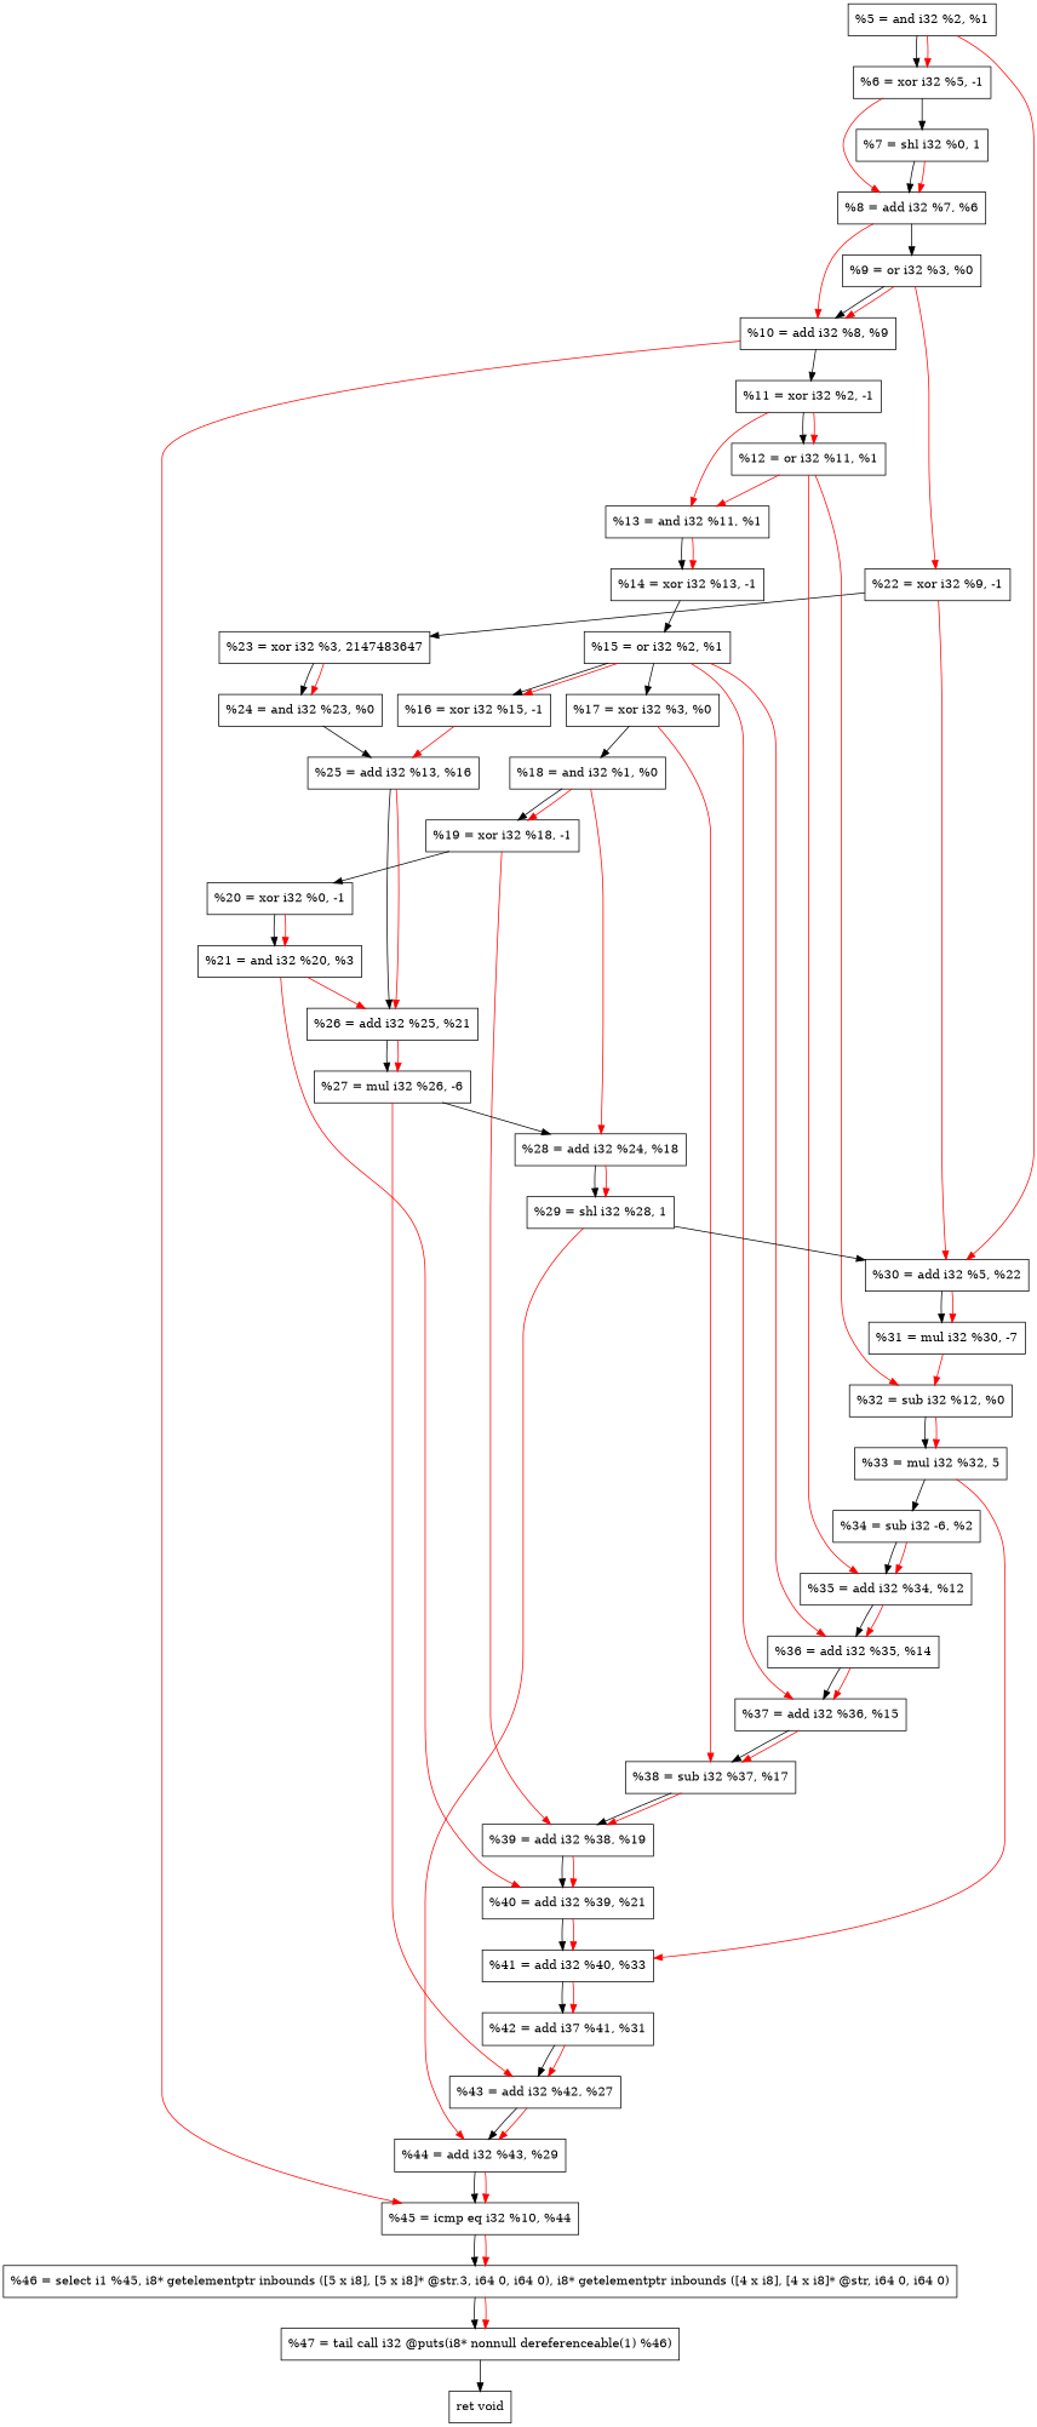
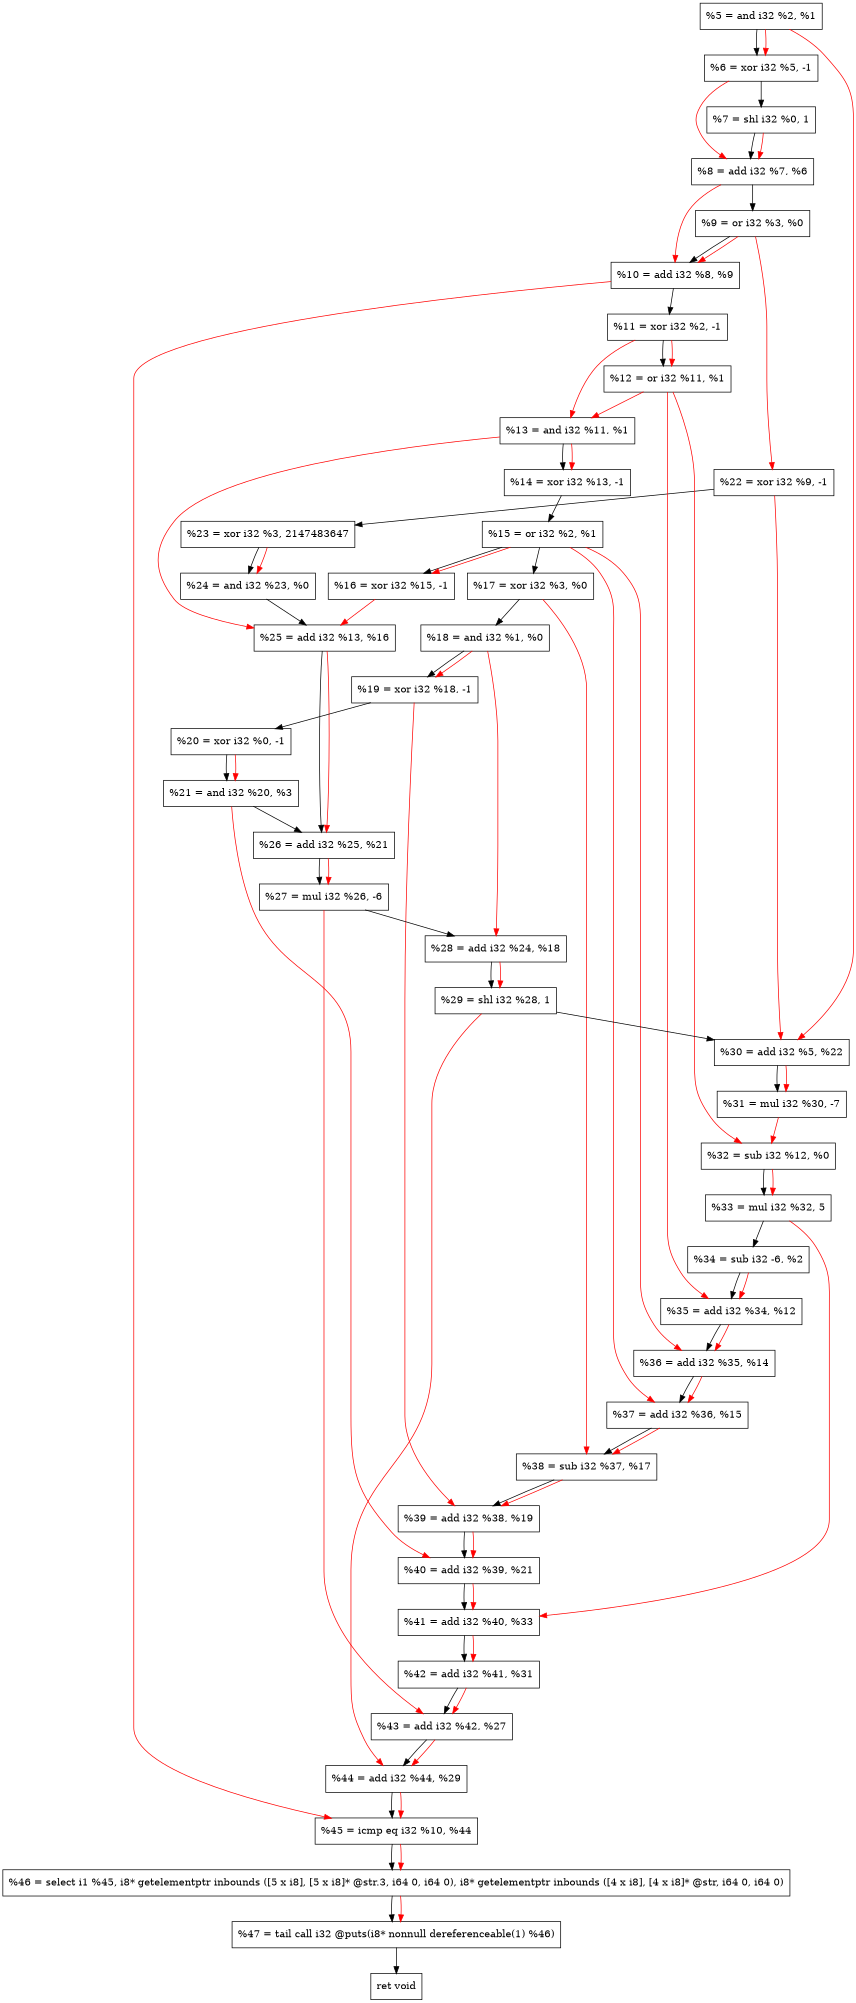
  digraph {
    node [shape=record]
    edge [color=red]
    n1 [label="  %5 = and i32 %2, %1"]
    n2 [label="  %6 = xor i32 %5, -1"]
    n3 [label="  %30 = add i32 %5, %22"]
    n4 [label="  %7 = shl i32 %0, 1"]
    n5 [label="  %8 = add i32 %7, %6"]
    n6 [label="  %31 = mul i32 %30, -7"]
    n7 [label="  %9 = or i32 %3, %0"]
    n8 [label="  %10 = add i32 %8, %9"]
    n9 [label="  %22 = xor i32 %9, -1"]
    n10 [label="  %11 = xor i32 %2, -1"]
    n11 [label="  %45 = icmp eq i32 %10, %44"]
    n12 [label="  %23 = xor i32 %3, 2147483647"]
    n13 [label="  %12 = or i32 %11, %1"]
    n14 [label="  %13 = and i32 %11, %1"]
    n15 [label="  %46 = select i1 %45, i8* getelementptr inbounds ([5 x i8], [5 x i8]* @str.3, i64 0, i64 0), i8* getelementptr inbounds ([4 x i8], [4 x i8]* @str, i64 0, i64 0)"]
    n16 [label="  %32 = sub i32 %12, %0"]
    n17 [label="  %35 = add i32 %34, %12"]
    n18 [label="  %14 = xor i32 %13, -1"]
    n19 [label="  %25 = add i32 %13, %16"]
    n20 [label="  %33 = mul i32 %32, 5"]
    n21 [label="  %36 = add i32 %35, %14"]
    n22 [label="  %15 = or i32 %2, %1"]
    n23 [label="  %26 = add i32 %25, %21"]
    n24 [label="  %16 = xor i32 %15, -1"]
    n25 [label="  %37 = add i32 %36, %15"]
    n26 [label="  %17 = xor i32 %3, %0"]
    n27 [label="  %38 = sub i32 %37, %17"]
    n28 [label="%18 = and i32 %1, %0"]
    n29 [label="  %19 = xor i32 %18, -1"]
    n30 [label="  %28 = add i32 %24, %18"]
    n31 [label="  %39 = add i32 %38, %19"]
    n32 [label="  %20 = xor i32 %0, -1"]
    n33 [label="  %29 = shl i32 %28, 1"]
    n34 [label="  %21 = and i32 %20, %3"]
    n35 [label="  %40 = add i32 %39, %21"]
    n36 [label="  %27 = mul i32 %26, -6"]
    n37 [label="  %41 = add i32 %40, %33"]
    n38 [label="  %24 = and i32 %23, %0"]
    n39 [label="  %43 = add i32 %42, %27"]
-   n40 [label="  %44 = add i32 %43, %29"]
-   n41 [label="%42 = add i37 %41, %31"]
+   n40 [label="%44 = add i32 %44, %29"]
+   n41 [label="  %42 = add i32 %41, %31"]
    n42 [label="  %34 = sub i32 -6, %2"]
    n43 [label="  %47 = tail call i32 @puts(i8* nonnull dereferenceable(1) %46)"]
    n44 [label="  ret void"]
    n1 -> n2 [color=""]
    n1 -> n2
    n1 -> n3
    n2 -> n4 [color=""]
    n2 -> n5
    n3 -> n6 [color=""]
    n3 -> n6
    n4 -> n5 [color=""]
    n4 -> n5
    n5 -> n7 [color=""]
    n5 -> n8
    n6 -> n16
    n7 -> n8 [color=""]
    n7 -> n8
    n7 -> n9
    n8 -> n10 [color=""]
    n8 -> n11
    n9 -> n3
    n9 -> n12 [color=""]
    n10 -> n13 [color=""]
    n10 -> n13
    n10 -> n14
    n11 -> n15 [color=""]
    n11 -> n15
    n12 -> n38 [color=""]
    n12 -> n38
    n13 -> n14
    n13 -> n16
    n13 -> n17
    n14 -> n18 [color=""]
    n14 -> n18
+   n14 -> n19
    n15 -> n43 [color=""]
    n15 -> n43
    n16 -> n20 [color=""]
    n16 -> n20
    n17 -> n21 [color=""]
    n17 -> n21
    n18 -> n22 [color=""]
    n19 -> n23 [color=""]
    n19 -> n23
    n20 -> n37
    n20 -> n42 [color=""]
    n21 -> n25 [color=""]
    n21 -> n25
    n22 -> n21
    n22 -> n24 [color=""]
    n22 -> n24
    n22 -> n25
    n22 -> n26 [color=""]
    n23 -> n36 [color=""]
    n23 -> n36
    n24 -> n19
    n25 -> n27 [color=""]
    n25 -> n27
    n26 -> n27
    n26 -> n28 [color=""]
    n27 -> n31 [color=""]
    n27 -> n31
    n28 -> n29 [color=""]
    n28 -> n29
    n28 -> n30
    n29 -> n31
    n29 -> n32 [color=""]
    n30 -> n33 [color=""]
    n30 -> n33
    n31 -> n35 [color=""]
    n31 -> n35
    n32 -> n34 [color=""]
    n32 -> n34
    n33 -> n3 [color=""]
    n33 -> n40
-   n34 -> n23
+   n34 -> n23 [color=black]
    n34 -> n35
    n35 -> n37 [color=""]
    n35 -> n37
    n36 -> n30 [color=""]
    n36 -> n39
    n37 -> n41 [color=""]
    n37 -> n41
    n38 -> n19 [color=""]
    n39 -> n40 [color=""]
    n39 -> n40
    n40 -> n11 [color=""]
    n40 -> n11
    n41 -> n39 [color=""]
    n41 -> n39
    n42 -> n17 [color=""]
    n42 -> n17
    n43 -> n44 [color=""]
  }
